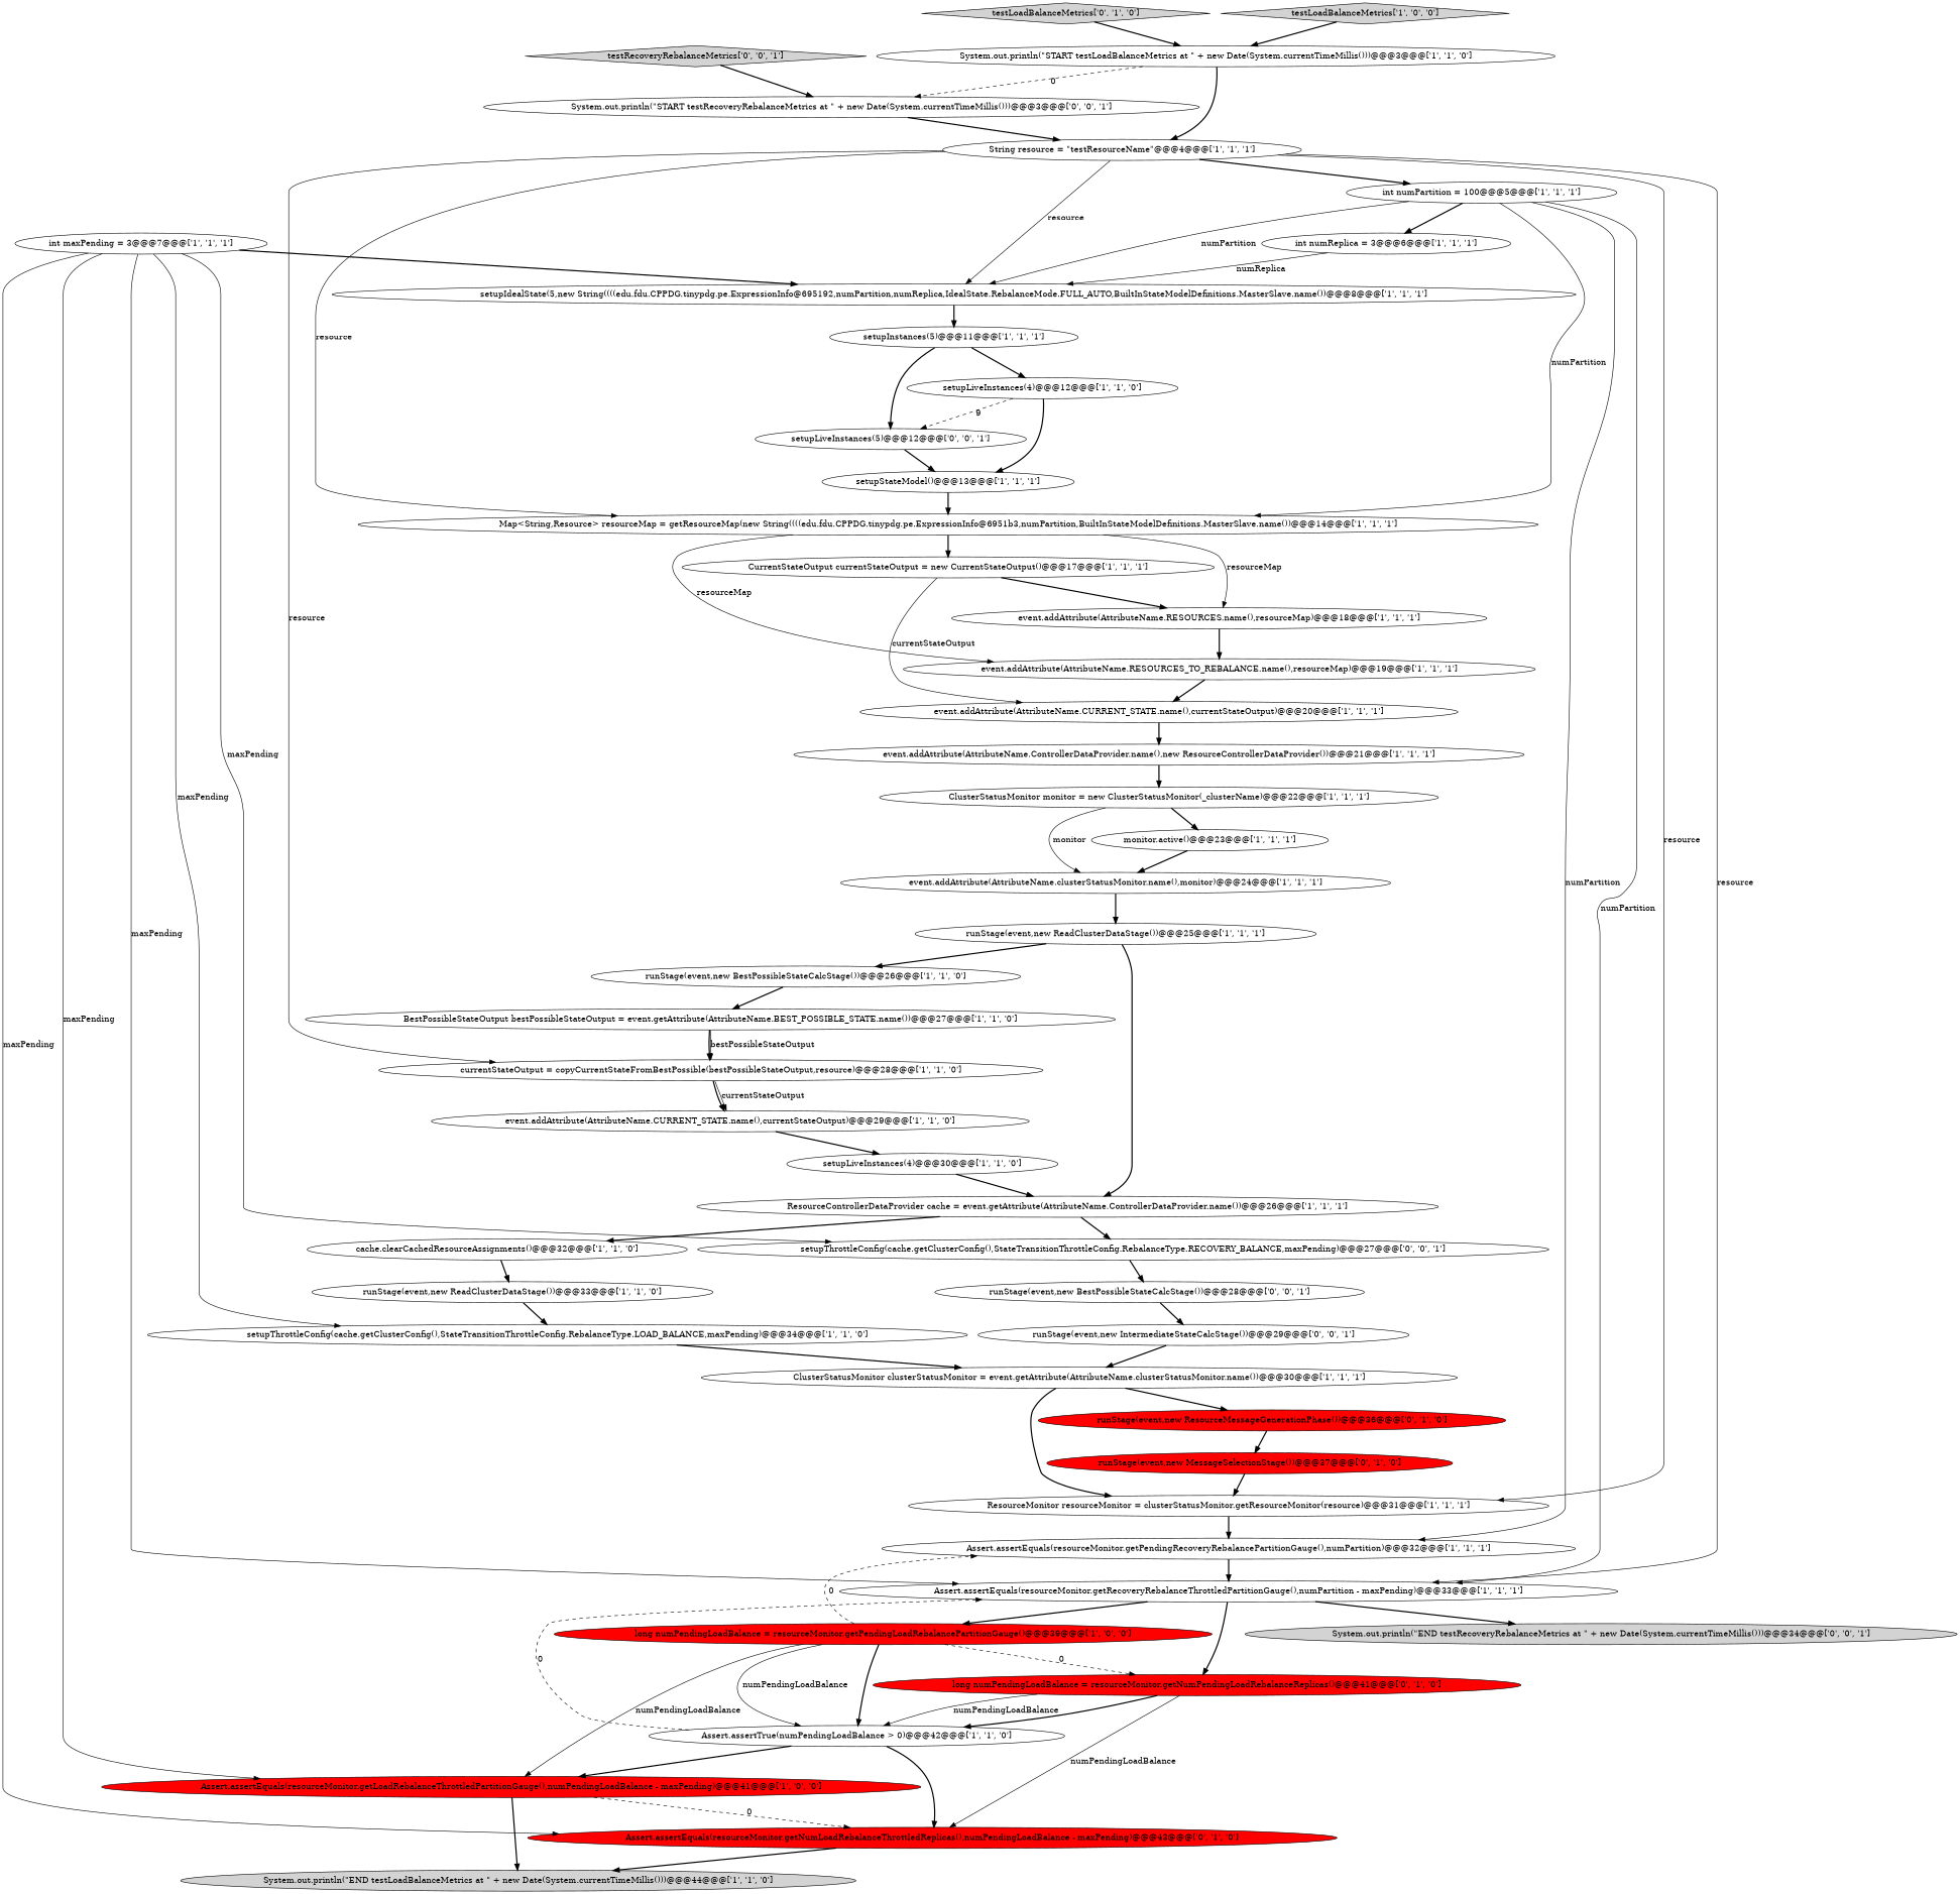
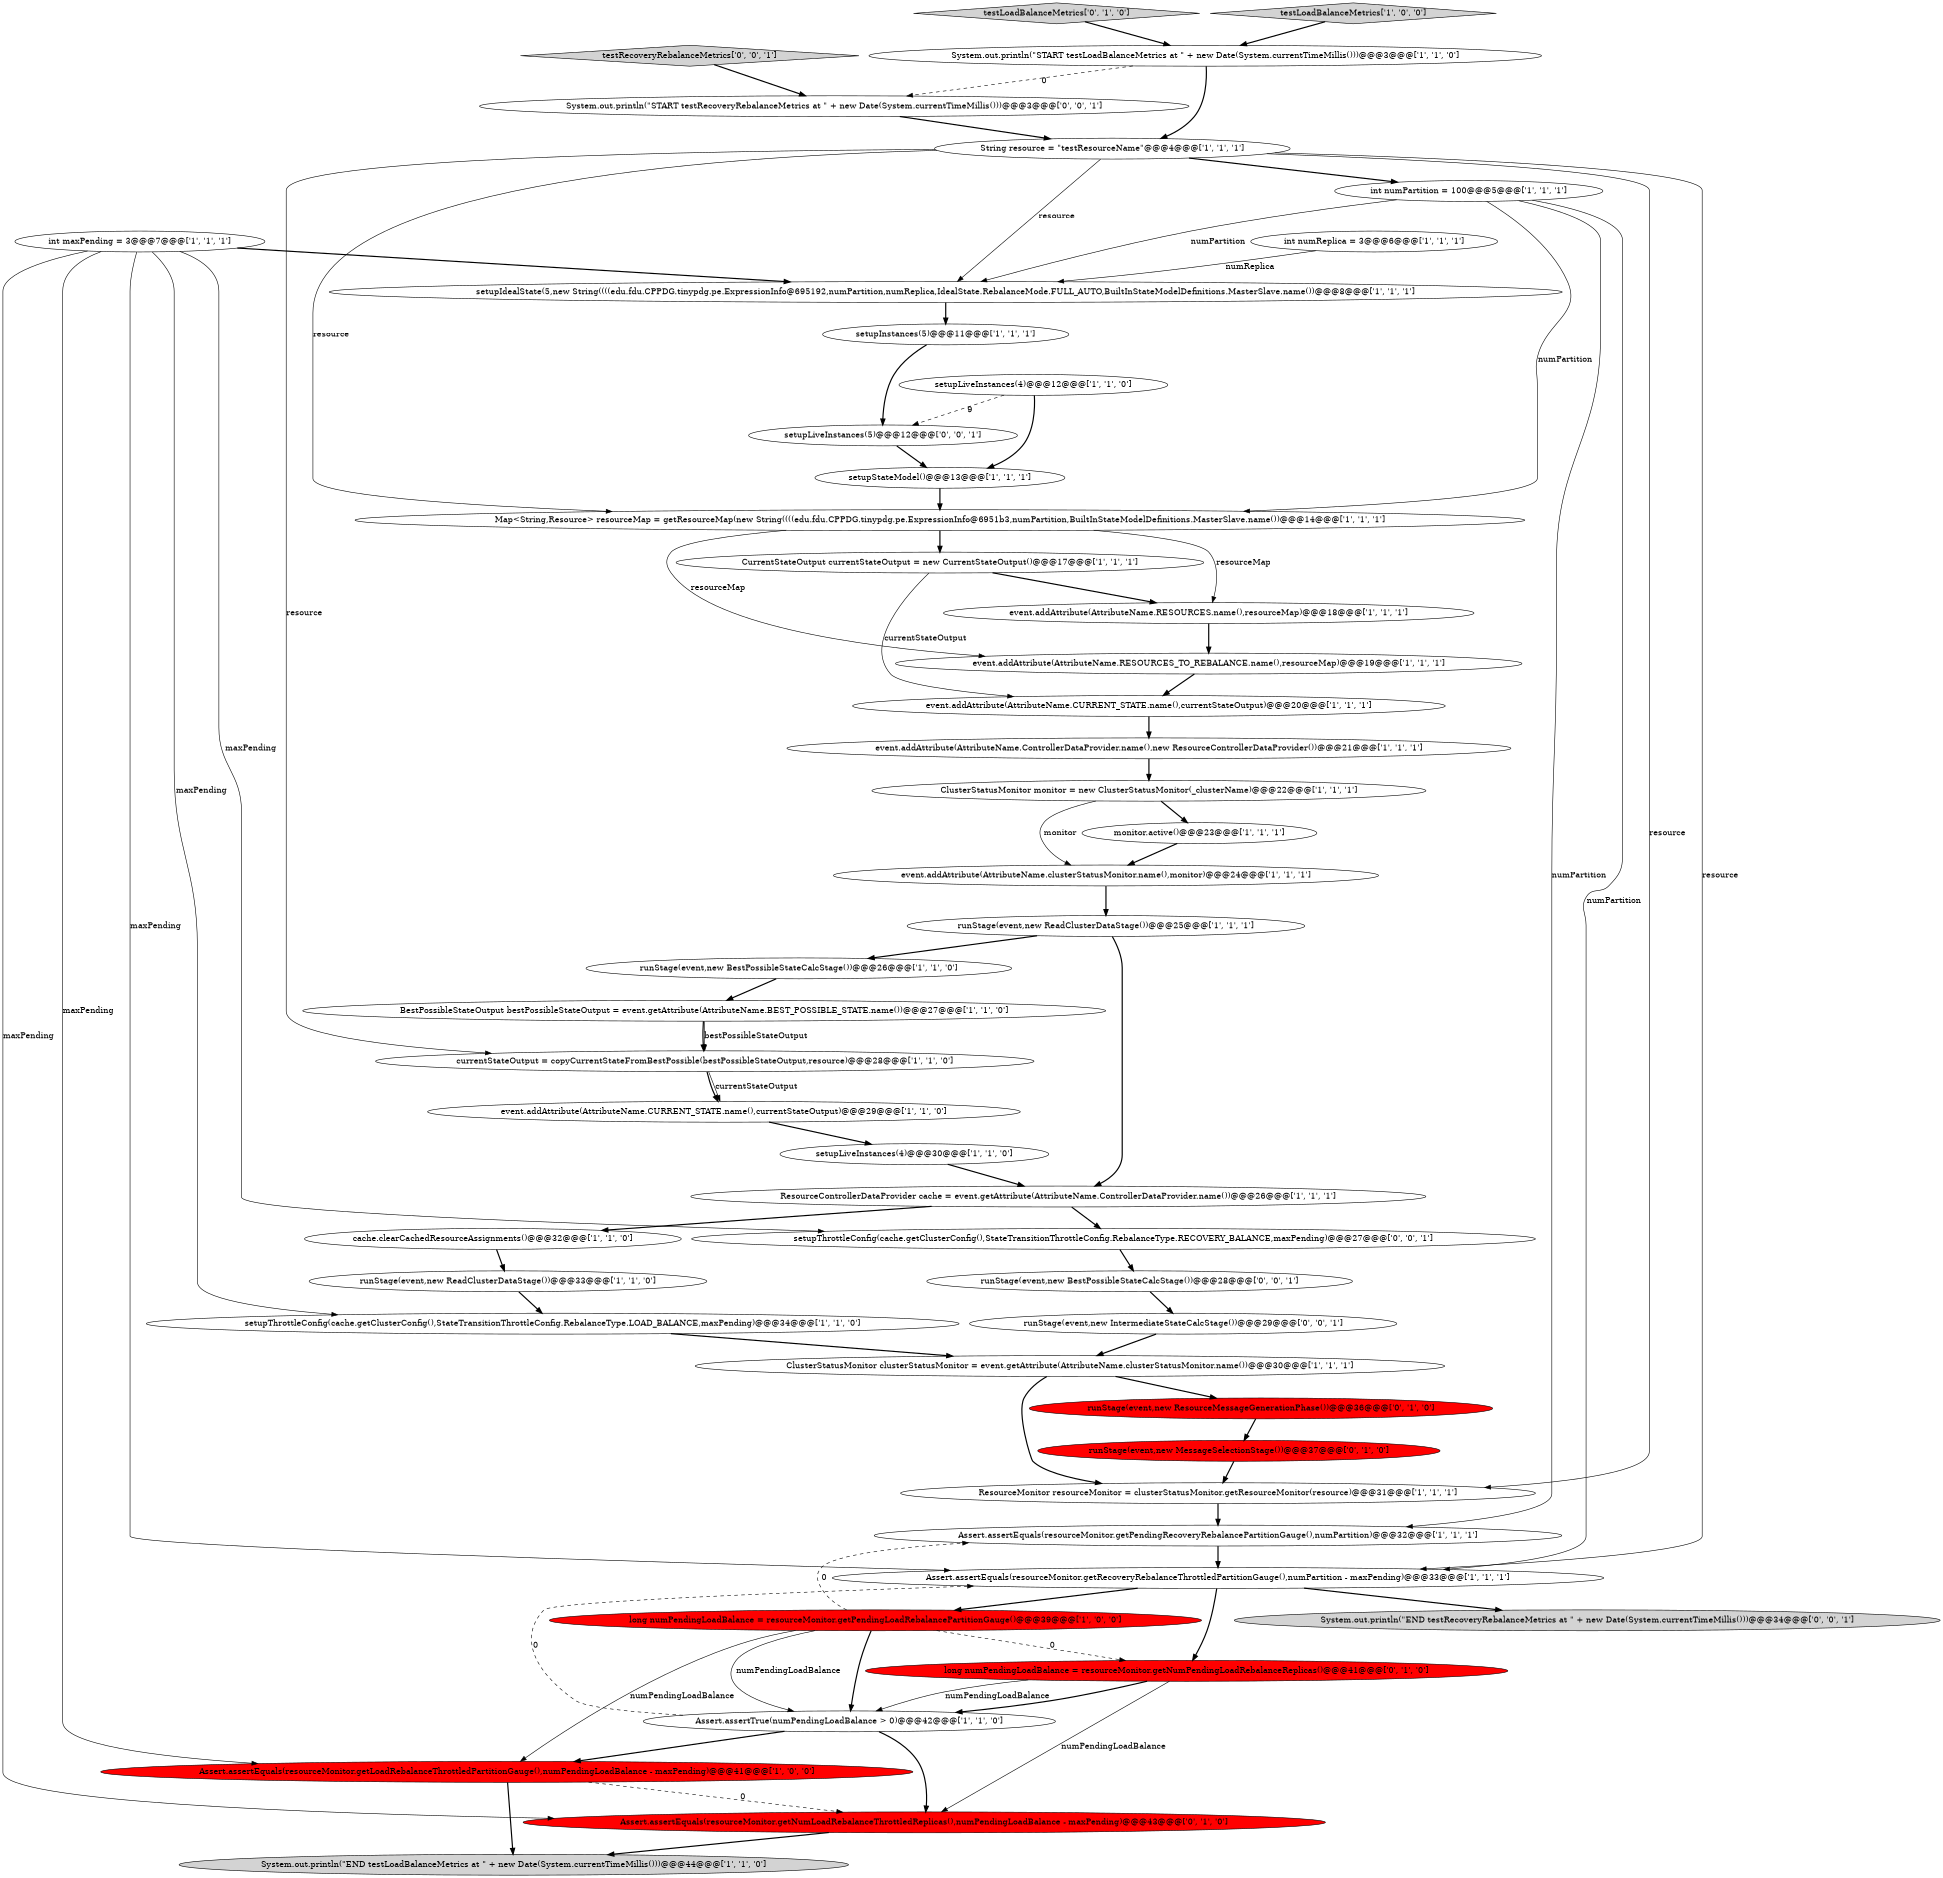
  digraph {
    node [fillcolor=white shape=ellipse style=filled]
    edge [style=bold]
    n1 [label="monitor.active()@@@23@@@['1', '1', '1']"]
    n2 [label="event.addAttribute(AttributeName.clusterStatusMonitor.name(),monitor)@@@24@@@['1', '1', '1']"]
    n3 [label="runStage(event,new ReadClusterDataStage())@@@25@@@['1', '1', '1']"]
    n4 [label="CurrentStateOutput currentStateOutput = new CurrentStateOutput()@@@17@@@['1', '1', '1']"]
    n5 [label="event.addAttribute(AttributeName.CURRENT_STATE.name(),currentStateOutput)@@@20@@@['1', '1', '1']"]
    n6 [label="event.addAttribute(AttributeName.RESOURCES.name(),resourceMap)@@@18@@@['1', '1', '1']"]
    n7 [label="event.addAttribute(AttributeName.ControllerDataProvider.name(),new ResourceControllerDataProvider())@@@21@@@['1', '1', '1']"]
    n8 [label="event.addAttribute(AttributeName.RESOURCES_TO_REBALANCE.name(),resourceMap)@@@19@@@['1', '1', '1']"]
    n9 [label="setupThrottleConfig(cache.getClusterConfig(),StateTransitionThrottleConfig.RebalanceType.RECOVERY_BALANCE,maxPending)@@@27@@@['0', '0', '1']"]
    n10 [label="runStage(event,new BestPossibleStateCalcStage())@@@28@@@['0', '0', '1']"]
    n11 [label="runStage(event,new IntermediateStateCalcStage())@@@29@@@['0', '0', '1']"]
    n12 [label="ClusterStatusMonitor clusterStatusMonitor = event.getAttribute(AttributeName.clusterStatusMonitor.name())@@@30@@@['1', '1', '1']"]
    n13 [label="ResourceMonitor resourceMonitor = clusterStatusMonitor.getResourceMonitor(resource)@@@31@@@['1', '1', '1']"]
    n14 [fillcolor=red label="runStage(event,new ResourceMessageGenerationPhase())@@@36@@@['0', '1', '0']"]
    n15 [fillcolor=lightgray label="System.out.println(\"END testRecoveryRebalanceMetrics at \" + new Date(System.currentTimeMillis()))@@@34@@@['0', '0', '1']"]
    n16 [label="ClusterStatusMonitor monitor = new ClusterStatusMonitor(_clusterName)@@@22@@@['1', '1', '1']"]
    n17 [label="Map<String,Resource> resourceMap = getResourceMap(new String((((edu.fdu.CPPDG.tinypdg.pe.ExpressionInfo@6951b3,numPartition,BuiltInStateModelDefinitions.MasterSlave.name())@@@14@@@['1', '1', '1']"]
    n18 [fillcolor=red label="runStage(event,new MessageSelectionStage())@@@37@@@['0', '1', '0']"]
    n19 [label="Assert.assertEquals(resourceMonitor.getPendingRecoveryRebalancePartitionGauge(),numPartition)@@@32@@@['1', '1', '1']"]
    n20 [fillcolor=red label="long numPendingLoadBalance = resourceMonitor.getNumPendingLoadRebalanceReplicas()@@@41@@@['0', '1', '0']"]
    n21 [fillcolor=red label="Assert.assertEquals(resourceMonitor.getNumLoadRebalanceThrottledReplicas(),numPendingLoadBalance - maxPending)@@@43@@@['0', '1', '0']"]
    n22 [label="Assert.assertTrue(numPendingLoadBalance > 0)@@@42@@@['1', '1', '0']"]
    n23 [fillcolor=lightgray label="System.out.println(\"END testLoadBalanceMetrics at \" + new Date(System.currentTimeMillis()))@@@44@@@['1', '1', '0']"]
    n24 [label="Assert.assertEquals(resourceMonitor.getRecoveryRebalanceThrottledPartitionGauge(),numPartition - maxPending)@@@33@@@['1', '1', '1']"]
    n25 [fillcolor=red label="Assert.assertEquals(resourceMonitor.getLoadRebalanceThrottledPartitionGauge(),numPendingLoadBalance - maxPending)@@@41@@@['1', '0', '0']"]
    n26 [fillcolor=red label="long numPendingLoadBalance = resourceMonitor.getPendingLoadRebalancePartitionGauge()@@@39@@@['1', '0', '0']"]
    n27 [label="currentStateOutput = copyCurrentStateFromBestPossible(bestPossibleStateOutput,resource)@@@28@@@['1', '1', '0']"]
    n28 [label="event.addAttribute(AttributeName.CURRENT_STATE.name(),currentStateOutput)@@@29@@@['1', '1', '0']"]
    n29 [label="setupLiveInstances(4)@@@30@@@['1', '1', '0']"]
    n30 [fillcolor=lightgray label="testRecoveryRebalanceMetrics['0', '0', '1']" shape=diamond]
    n31 [label="System.out.println(\"START testRecoveryRebalanceMetrics at \" + new Date(System.currentTimeMillis()))@@@3@@@['0', '0', '1']"]
    n32 [label="String resource = \"testResourceName\"@@@4@@@['1', '1', '1']"]
    n33 [label="setupIdealState(5,new String((((edu.fdu.CPPDG.tinypdg.pe.ExpressionInfo@695192,numPartition,numReplica,IdealState.RebalanceMode.FULL_AUTO,BuiltInStateModelDefinitions.MasterSlave.name())@@@8@@@['1', '1', '1']"]
    n34 [label="int numPartition = 100@@@5@@@['1', '1', '1']"]
    n35 [label="setupInstances(5)@@@11@@@['1', '1', '1']"]
    n36 [label="int numReplica = 3@@@6@@@['1', '1', '1']"]
    n37 [label="setupLiveInstances(5)@@@12@@@['0', '0', '1']"]
    n38 [label="setupLiveInstances(4)@@@12@@@['1', '1', '0']"]
    n39 [label="runStage(event,new BestPossibleStateCalcStage())@@@26@@@['1', '1', '0']"]
    n40 [label="ResourceControllerDataProvider cache = event.getAttribute(AttributeName.ControllerDataProvider.name())@@@26@@@['1', '1', '1']"]
    n41 [label="BestPossibleStateOutput bestPossibleStateOutput = event.getAttribute(AttributeName.BEST_POSSIBLE_STATE.name())@@@27@@@['1', '1', '0']"]
    n42 [label="cache.clearCachedResourceAssignments()@@@32@@@['1', '1', '0']"]
    n43 [label="int maxPending = 3@@@7@@@['1', '1', '1']"]
    n44 [label="setupThrottleConfig(cache.getClusterConfig(),StateTransitionThrottleConfig.RebalanceType.LOAD_BALANCE,maxPending)@@@34@@@['1', '1', '0']"]
    n45 [fillcolor=lightgray label="testLoadBalanceMetrics['0', '1', '0']" shape=diamond]
    n46 [label="System.out.println(\"START testLoadBalanceMetrics at \" + new Date(System.currentTimeMillis()))@@@3@@@['1', '1', '0']"]
    n47 [fillcolor=lightgray label="testLoadBalanceMetrics['1', '0', '0']" shape=diamond]
    n48 [label="setupStateModel()@@@13@@@['1', '1', '1']"]
    n49 [label="runStage(event,new ReadClusterDataStage())@@@33@@@['1', '1', '0']"]
    n1 -> n2
    n2 -> n3
    n3 -> n39
    n3 -> n40
    n4 -> n5 [label=currentStateOutput style=solid]
    n4 -> n6
    n5 -> n7
    n6 -> n8
    n7 -> n16
    n8 -> n5
    n9 -> n10
    n10 -> n11
    n11 -> n12
    n12 -> n13
    n12 -> n14
    n13 -> n19
    n14 -> n18
    n16 -> n1
    n16 -> n2 [label=monitor style=solid]
    n17 -> n4
    n17 -> n6 [label=resourceMap style=solid]
    n17 -> n8 [label=resourceMap style=solid]
    n18 -> n13
    n19 -> n24
    n20 -> n21 [label=numPendingLoadBalance style=solid]
    n20 -> n22
    n20 -> n22 [label=numPendingLoadBalance style=solid]
    n21 -> n23
    n22 -> n21
    n22 -> n24 [label=0 style=dashed]
    n22 -> n25
    n24 -> n15
    n24 -> n20
    n24 -> n26
    n25 -> n21 [label=0 style=dashed]
    n25 -> n23
    n26 -> n19 [label=0 style=dashed]
    n26 -> n20 [label=0 style=dashed]
    n26 -> n22 [label=numPendingLoadBalance style=solid]
    n26 -> n22
    n26 -> n25 [label=numPendingLoadBalance style=solid]
    n27 -> n28 [label=currentStateOutput style=solid]
    n27 -> n28
    n28 -> n29
    n29 -> n40
    n30 -> n31
    n31 -> n32
    n32 -> n13 [label=resource style=solid]
    n32 -> n17 [label=resource style=solid]
    n32 -> n24 [label=resource style=solid]
    n32 -> n27 [label=resource style=solid]
    n32 -> n33 [label=resource style=solid]
    n32 -> n34
    n33 -> n35
    n34 -> n17 [label=numPartition style=solid]
    n34 -> n19 [label=numPartition style=solid]
    n34 -> n24 [label=numPartition style=solid]
    n34 -> n33 [label=numPartition style=solid]
-   n34 -> n36
    n35 -> n37
-   n35 -> n38
    n36 -> n33 [label=numReplica style=solid]
    n37 -> n48
    n38 -> n37 [label=9 style=dashed]
    n38 -> n48
    n39 -> n41
    n40 -> n9
    n40 -> n42
    n41 -> n27
    n41 -> n27 [label=bestPossibleStateOutput style=solid]
    n42 -> n49
    n43 -> n9 [label=maxPending style=solid]
    n43 -> n21 [label=maxPending style=solid]
    n43 -> n24 [label=maxPending style=solid]
    n43 -> n25 [label=maxPending style=solid]
    n43 -> n33
    n43 -> n44 [label=maxPending style=solid]
    n44 -> n12
    n45 -> n46
    n46 -> n31 [label=0 style=dashed]
    n46 -> n32
    n47 -> n46
    n48 -> n17
    n49 -> n44
  }
